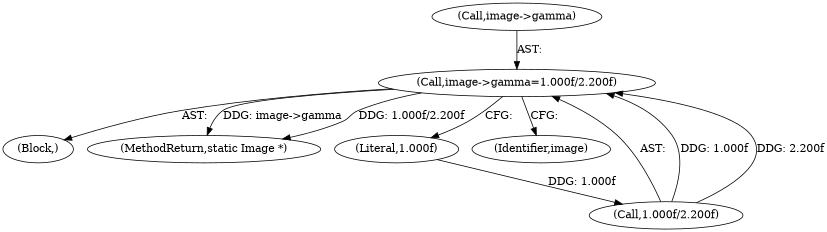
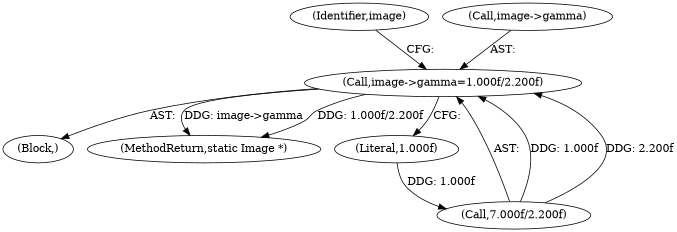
  digraph {
    n1 [label="(Call,image->gamma=1.000f/2.200f)"]
    n2 [label="(Block,)"]
    n3 [label="(MethodReturn,static Image *)"]
    n4 [label="(Literal,1.000f)"]
-   n5 [label="(Call,1.000f/2.200f)"]
+   n5 [label="(Call,7.000f/2.200f)"]
    n6 [label="(Identifier,image)"]
    n7 [label="(Call,image->gamma)"]
    n1 -> n2 [label="AST: "]
    n1 -> n3 [label="DDG: image->gamma"]
    n1 -> n3 [label="DDG: 1.000f/2.200f"]
    n1 -> n4 [label="CFG: "]
    n4 -> n5 [label="DDG: 1.000f"]
    n5 -> n1 [label="AST: "]
    n5 -> n1 [label="DDG: 1.000f"]
    n5 -> n1 [label="DDG: 2.200f"]
-   n1 -> n6 [label="CFG: "]
+   n6 -> n1 [label="CFG: "]
    n7 -> n1 [label="AST: "]
  }
